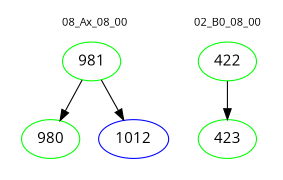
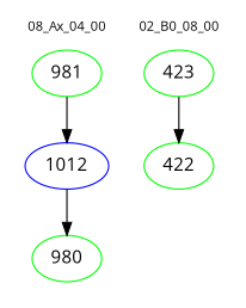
  digraph {
    fontname="Open Sans"
    node [color=green fontname="Open Sans"]
    edge [color=black fontname="Open Sans"]
    n1 [label=981]
    n2 [label=980]
    n3 [color=blue label=1012]
    n4 [label=422]
    n5 [label=423]
    subgraph cluster_1 {
      color=white
      fontsize=10
-     label="08_Ax_08_00"
+     label="08_Ax_04_00"
      n1
      n2
      n3
    }
    subgraph cluster_2 {
      color=white
      fontsize=10
      label="02_B0_08_00"
      n4
      n5
    }
-   n1 -> n2
+   n3 -> n2
    n1 -> n3
-   n4 -> n5
+   n5 -> n4
  }
